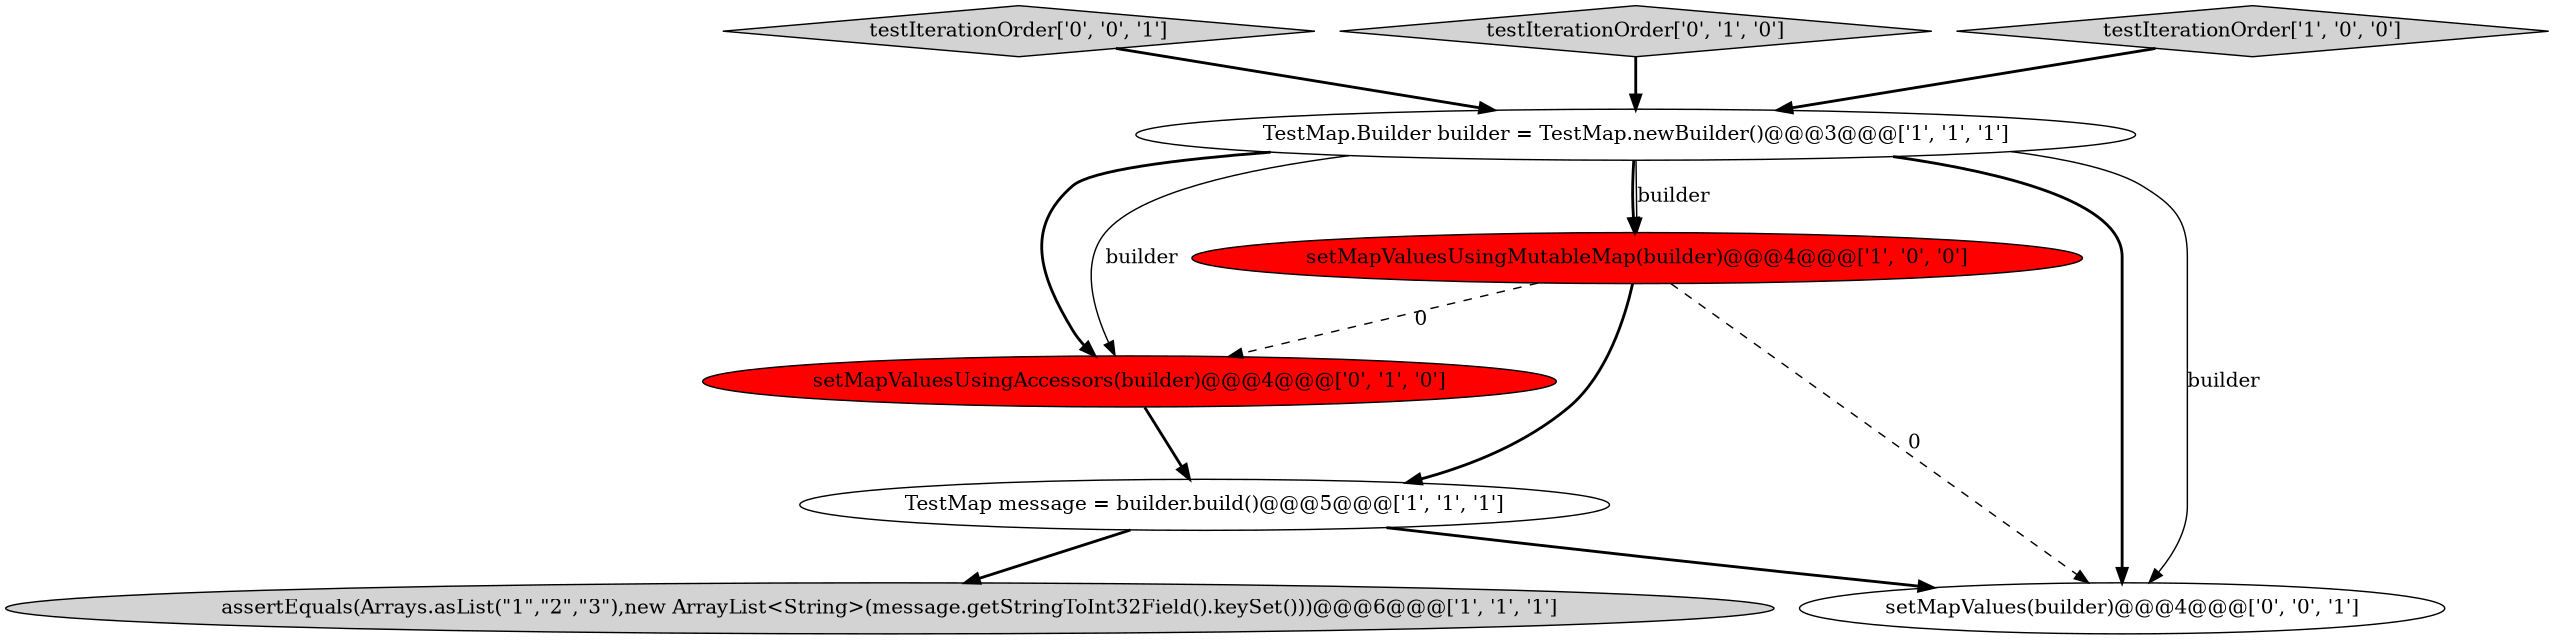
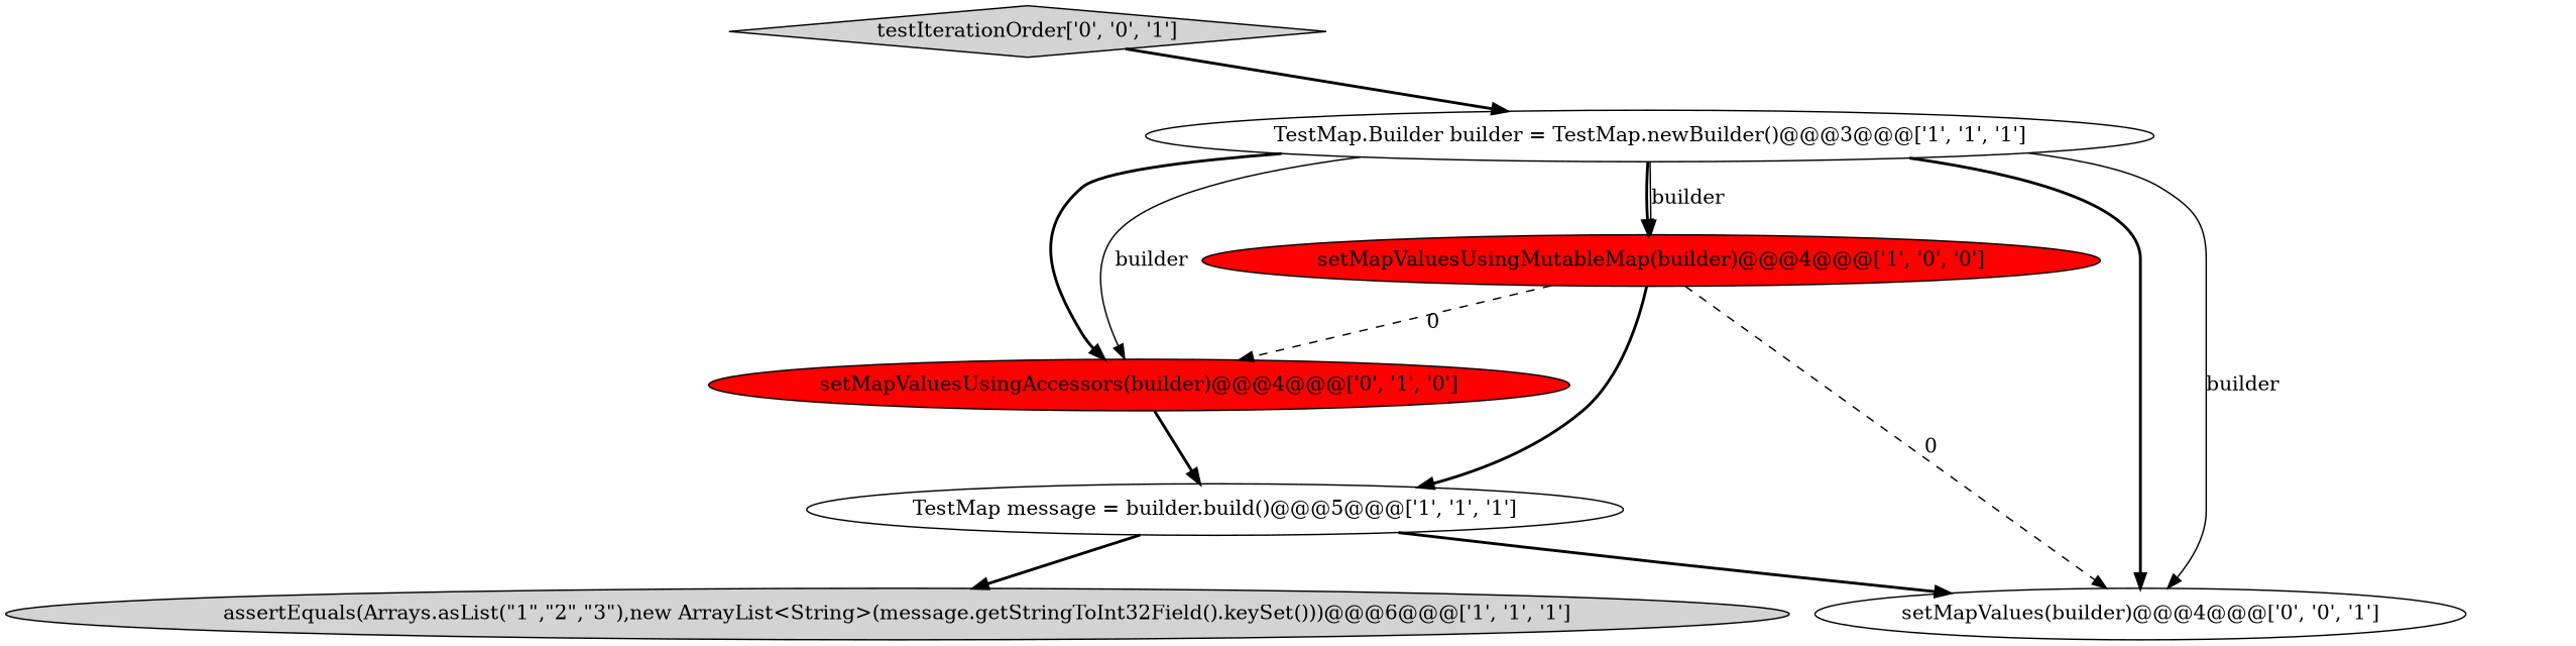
  digraph {
    node [fillcolor=lightgray shape=ellipse style=filled]
    edge [style=bold]
    n1 [label="testIterationOrder['0', '0', '1']" shape=diamond]
    n2 [fillcolor=white label="TestMap.Builder builder = TestMap.newBuilder()@@@3@@@['1', '1', '1']"]
    n3 [fillcolor=red label="setMapValuesUsingAccessors(builder)@@@4@@@['0', '1', '0']"]
    n4 [fillcolor=white label="setMapValues(builder)@@@4@@@['0', '0', '1']"]
    n5 [fillcolor=red label="setMapValuesUsingMutableMap(builder)@@@4@@@['1', '0', '0']"]
    n6 [fillcolor=white label="TestMap message = builder.build()@@@5@@@['1', '1', '1']"]
    n7 [label="assertEquals(Arrays.asList(\"1\",\"2\",\"3\"),new ArrayList<String>(message.getStringToInt32Field().keySet()))@@@6@@@['1', '1', '1']"]
-   n8 [label="testIterationOrder['0', '1', '0']" shape=diamond]
-   n9 [label="testIterationOrder['1', '0', '0']" shape=diamond]
    n1 -> n2
    n2 -> n3
    n2 -> n3 [label=builder style=solid]
    n2 -> n4 [label=builder style=solid]
    n2 -> n4
    n2 -> n5
    n2 -> n5 [label=builder style=solid]
    n3 -> n6
    n5 -> n3 [label=0 style=dashed]
    n5 -> n4 [label=0 style=dashed]
    n5 -> n6
    n6 -> n4
    n6 -> n7
-   n8 -> n2
-   n9 -> n2
  }
